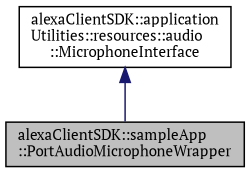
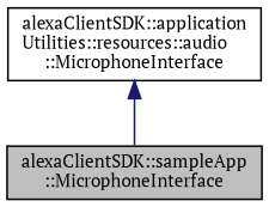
  digraph {
    fontname="PT Serif"
    node [color=black fontname="PT Serif" fontsize=10 shape=record style=filled]
-   n1 [fillcolor=grey75 fontcolor=black height=0.2 label="alexaClientSDK::sampleApp\l::PortAudioMicrophoneWrapper" width=0.4]
+   n1 [fillcolor=grey75 fontcolor=black height=0.2 label="alexaClientSDK::sampleApp\l::MicrophoneInterface" width=0.4]
    n2 [fillcolor=white height=0.2 label="alexaClientSDK::application\lUtilities::resources::audio\l::MicrophoneInterface" width=0.4]
    n2 -> n1 [color=midnightblue dir=back fontname="PT Serif" fontsize=10 labelfontname=Helvetica labelfontsize=10 style=solid]
  }
